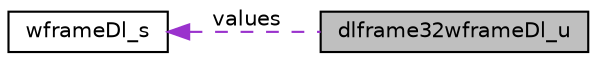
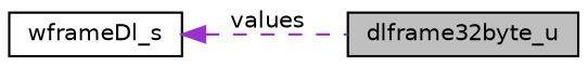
  digraph {
    rankdir=LR
    node [color=black fontname=Helvetica fontsize=10 shape=record style=filled]
-   n1 [fillcolor=grey75 fontcolor=black height=0.2 label=dlframe32wframeDl_u width=0.4]
+   n1 [fillcolor=grey75 fontcolor=black height=0.2 label=dlframe32byte_u width=0.4]
    n2 [fillcolor=white height=0.2 label=wframeDl_s width=0.4]
    n2 -> n1 [color=darkorchid3 dir=back fontname=Helvetica fontsize=10 label=" values" labelfontname=Helvetica labelfontsize=10 style=dashed]
  }
